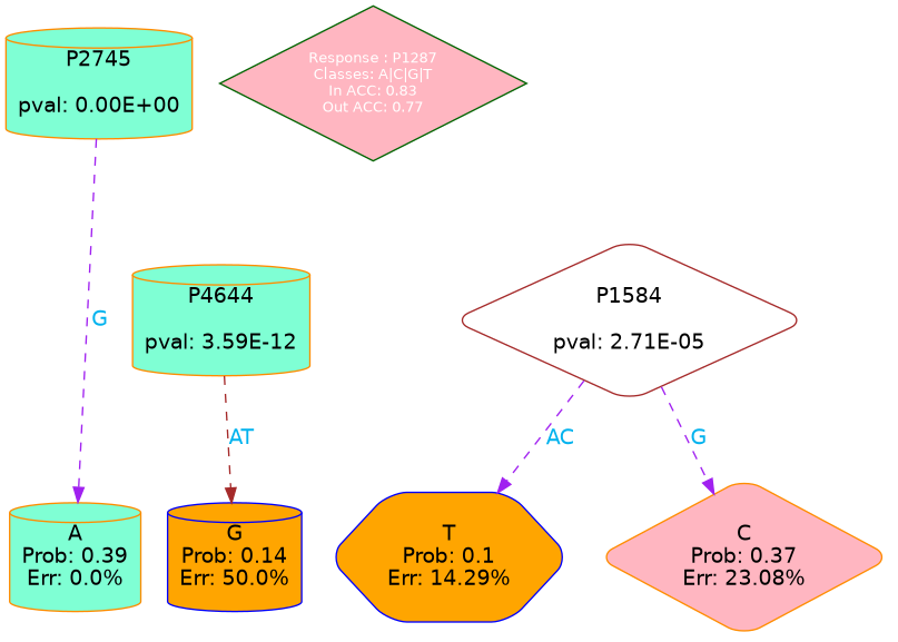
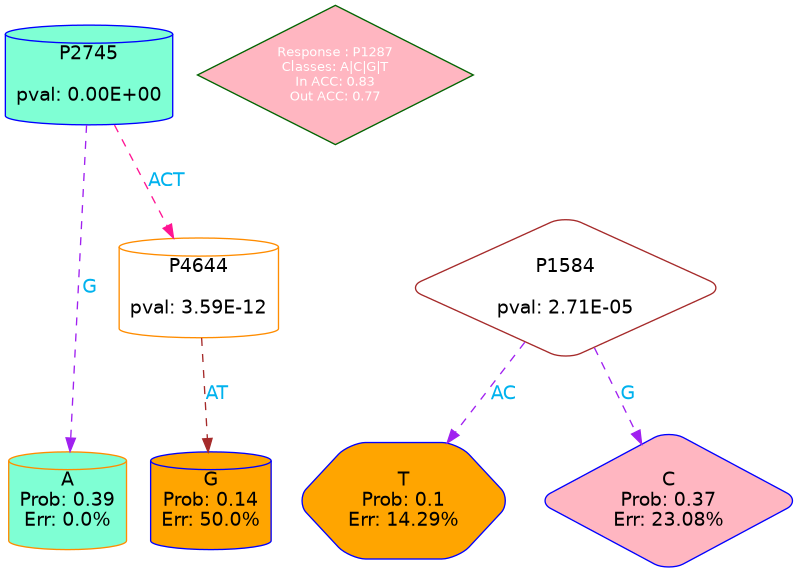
  digraph {
    ranksep=equally
    splines=polylines
    node [color=blue fillcolor=orange fontname=helvetica shape=cylinder style="filled, rounded"]
    edge [color=purple fontcolor=deepskyblue2 fontname=helvetica style=dashed]
    n1 [label="G\nProb: 0.14\nErr: 50.0%"]
    n2 [label="T\nProb: 0.1\nErr: 14.29%" shape=hexagon]
-   n3 [color=darkorange fillcolor=lightpink label="C\nProb: 0.37\nErr: 23.08%" shape=diamond]
+   n3 [fillcolor=lightpink label="C\nProb: 0.37\nErr: 23.08%" shape=diamond]
    n4 [color=darkorange fillcolor=aquamarine label="A\nProb: 0.39\nErr: 0.0%"]
    n5 [align=left color=darkgreen fillcolor=lightpink fontcolor=white fontsize=10 label="Response : P1287\nClasses: A|C|G|T\nIn ACC: 0.83\nOut ACC: 0.77\n" shape=diamond style=filled]
-   n6 [color=darkorange fillcolor=aquamarine label="P2745\n\npval: 0.00E+00"]
-   n7 [color=darkorange fillcolor=aquamarine label="P4644\n\npval: 3.59E-12"]
+   n6 [fillcolor=aquamarine label="P2745\n\npval: 0.00E+00"]
+   n7 [color=darkorange fillcolor=white label="P4644\n\npval: 3.59E-12"]
    n8 [color=brown fillcolor=white label="P1584\n\npval: 2.71E-05" shape=diamond]
    subgraph sub_1 {
      rank=same
      n1
      n2
      n3
      n4
    }
    subgraph sub_2 {
      rank=same
      n5
      n6
    }
    n6 -> n4 [label=G]
+   n6 -> n7 [color=deeppink label=ACT]
    n7 -> n1 [color=brown label=AT]
    n8 -> n2 [label=AC]
    n8 -> n3 [label=G]
  }
